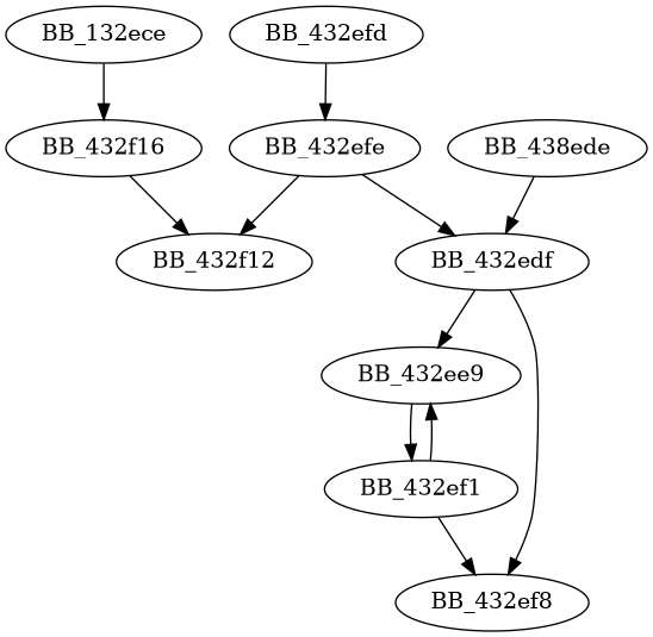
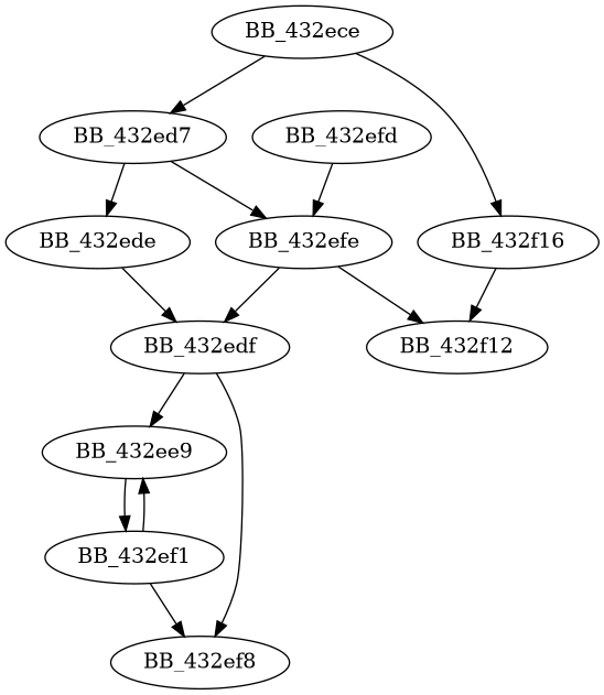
  digraph {
-   BB_432ece [label=BB_132ece]
+   BB_432ece
+   BB_432ed7
    BB_432f16
-   BB_432ede [label=BB_438ede]
+   BB_432ede
    BB_432efe
    BB_432f12
    BB_432edf
    BB_432ee9
    BB_432ef8
    BB_432ef1
    BB_432efd
+   BB_432ece -> BB_432ed7
    BB_432ece -> BB_432f16
+   BB_432ed7 -> BB_432ede
+   BB_432ed7 -> BB_432efe
    BB_432f16 -> BB_432f12
    BB_432ede -> BB_432edf
    BB_432efe -> BB_432f12
    BB_432efe -> BB_432edf
    BB_432edf -> BB_432ee9
    BB_432edf -> BB_432ef8
    BB_432ee9 -> BB_432ef1
    BB_432ef1 -> BB_432ee9
    BB_432ef1 -> BB_432ef8
    BB_432efd -> BB_432efe
  }
